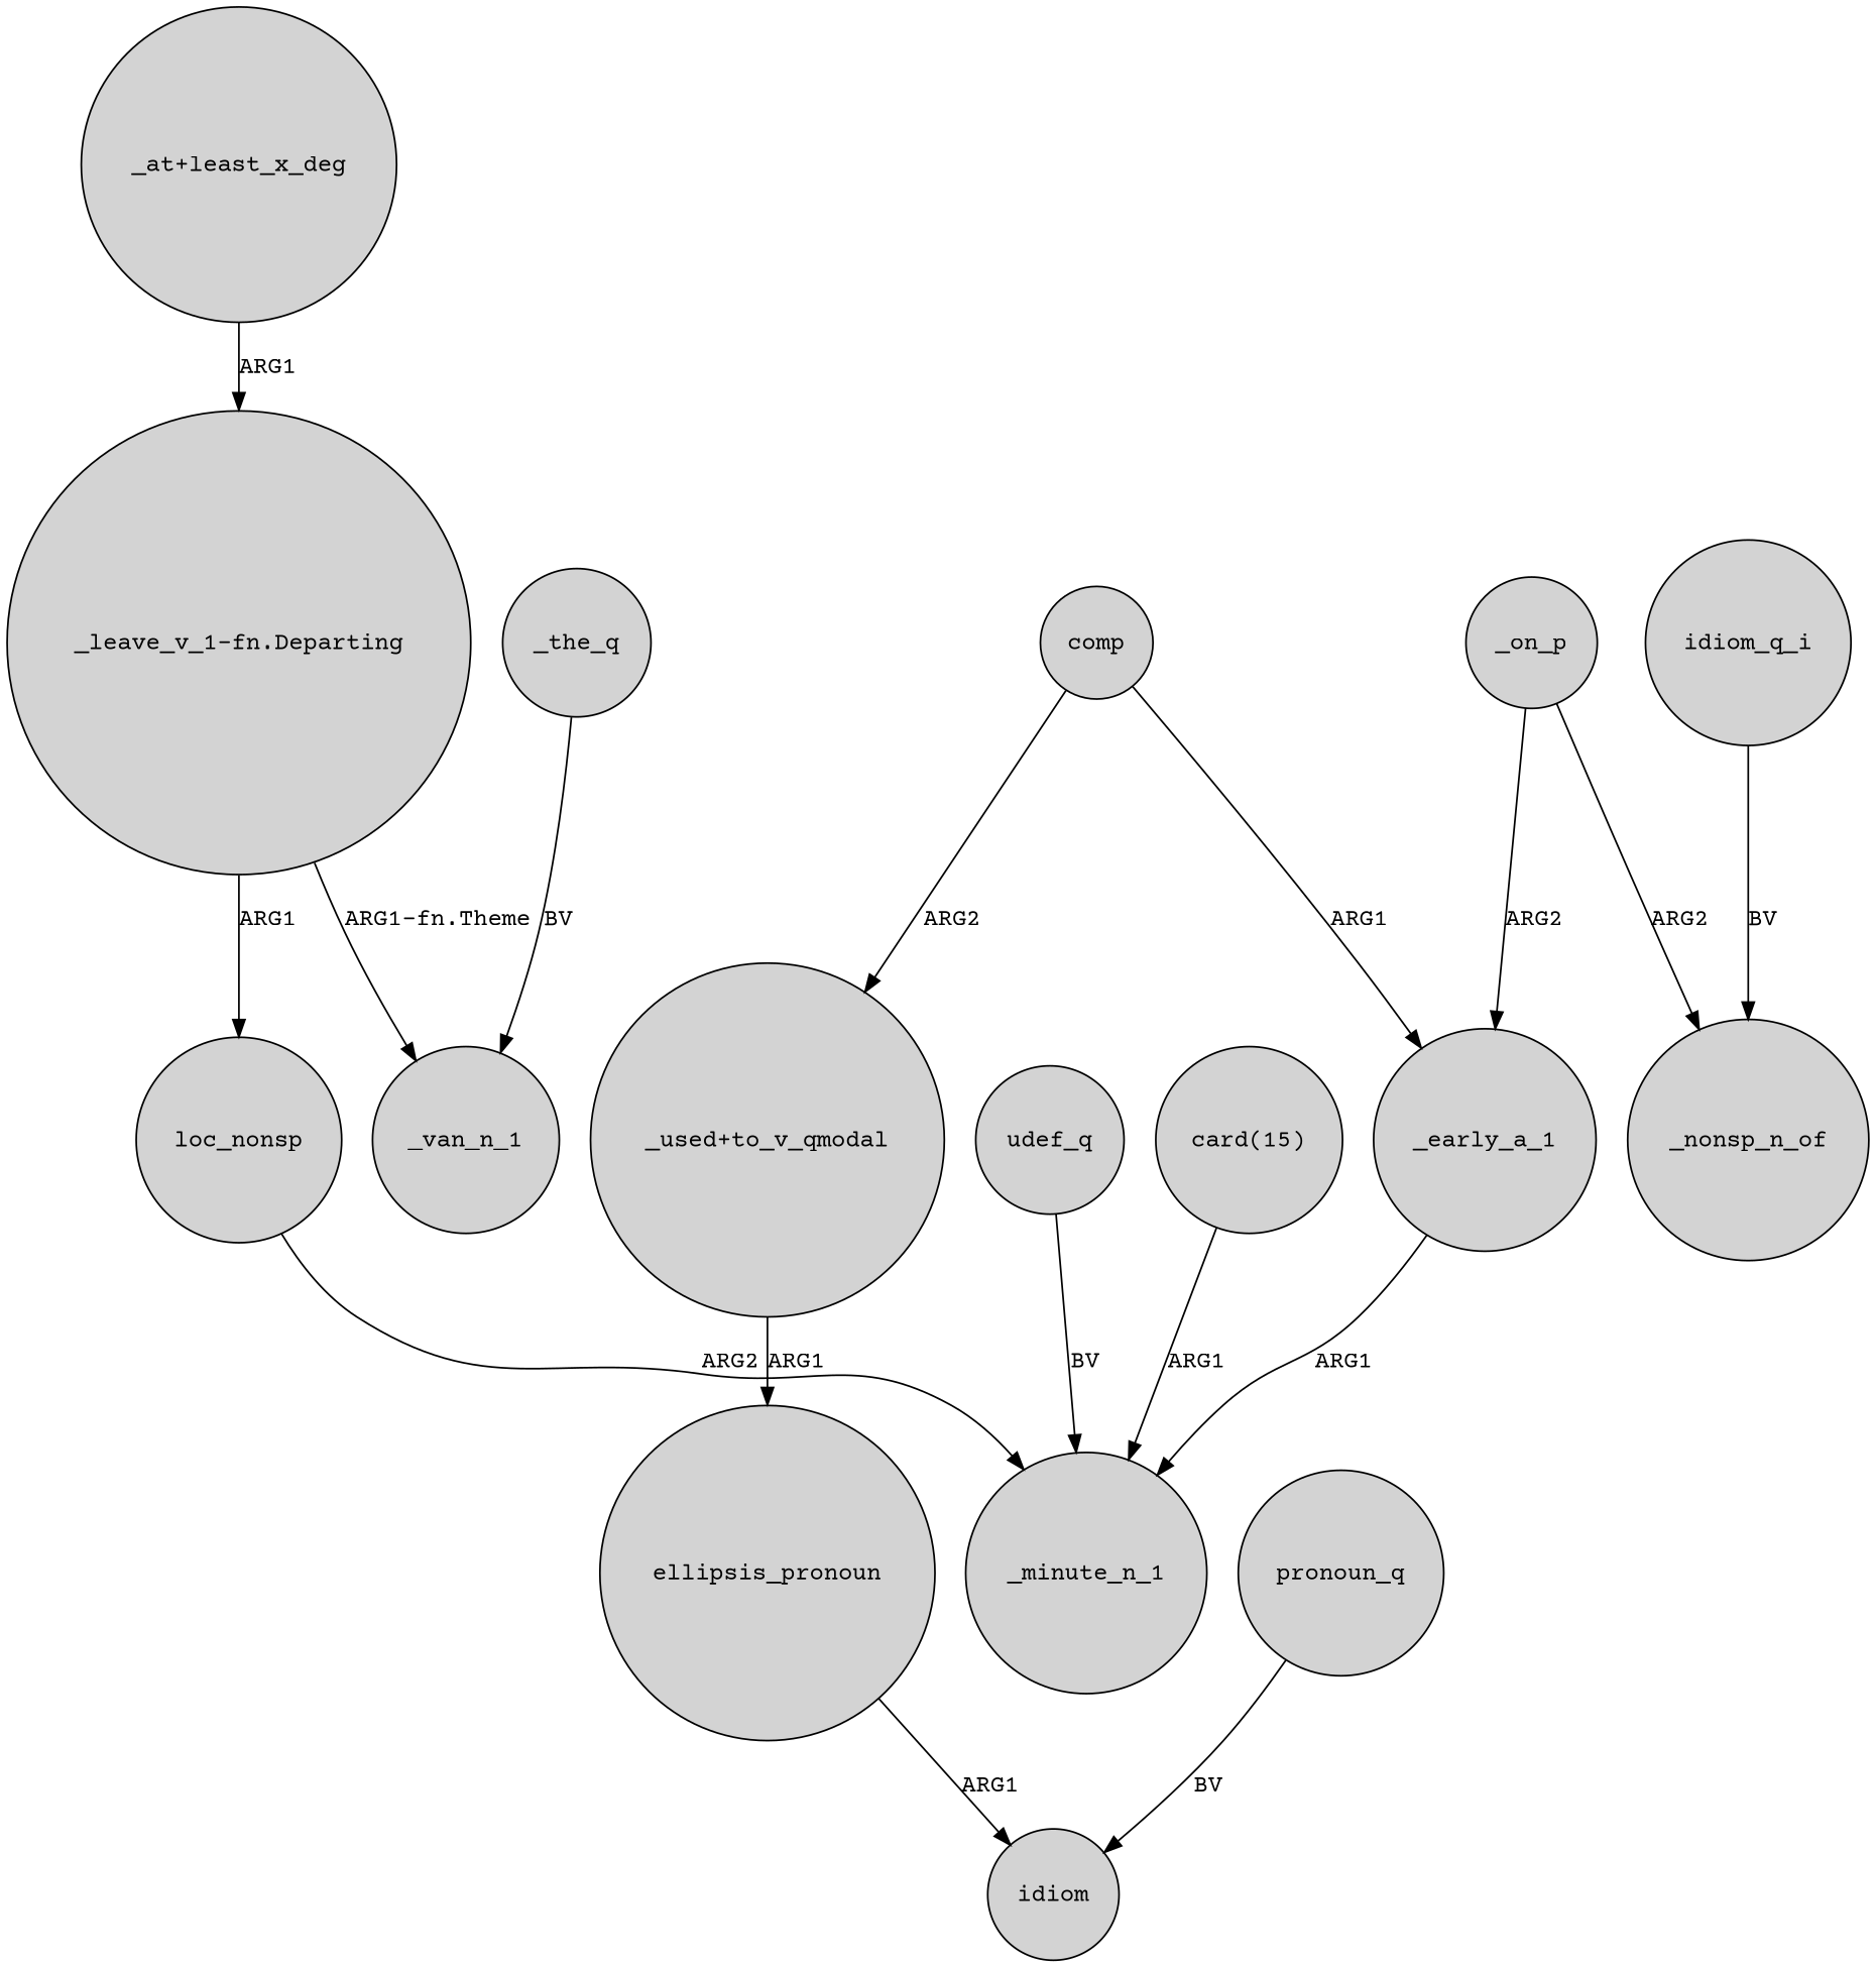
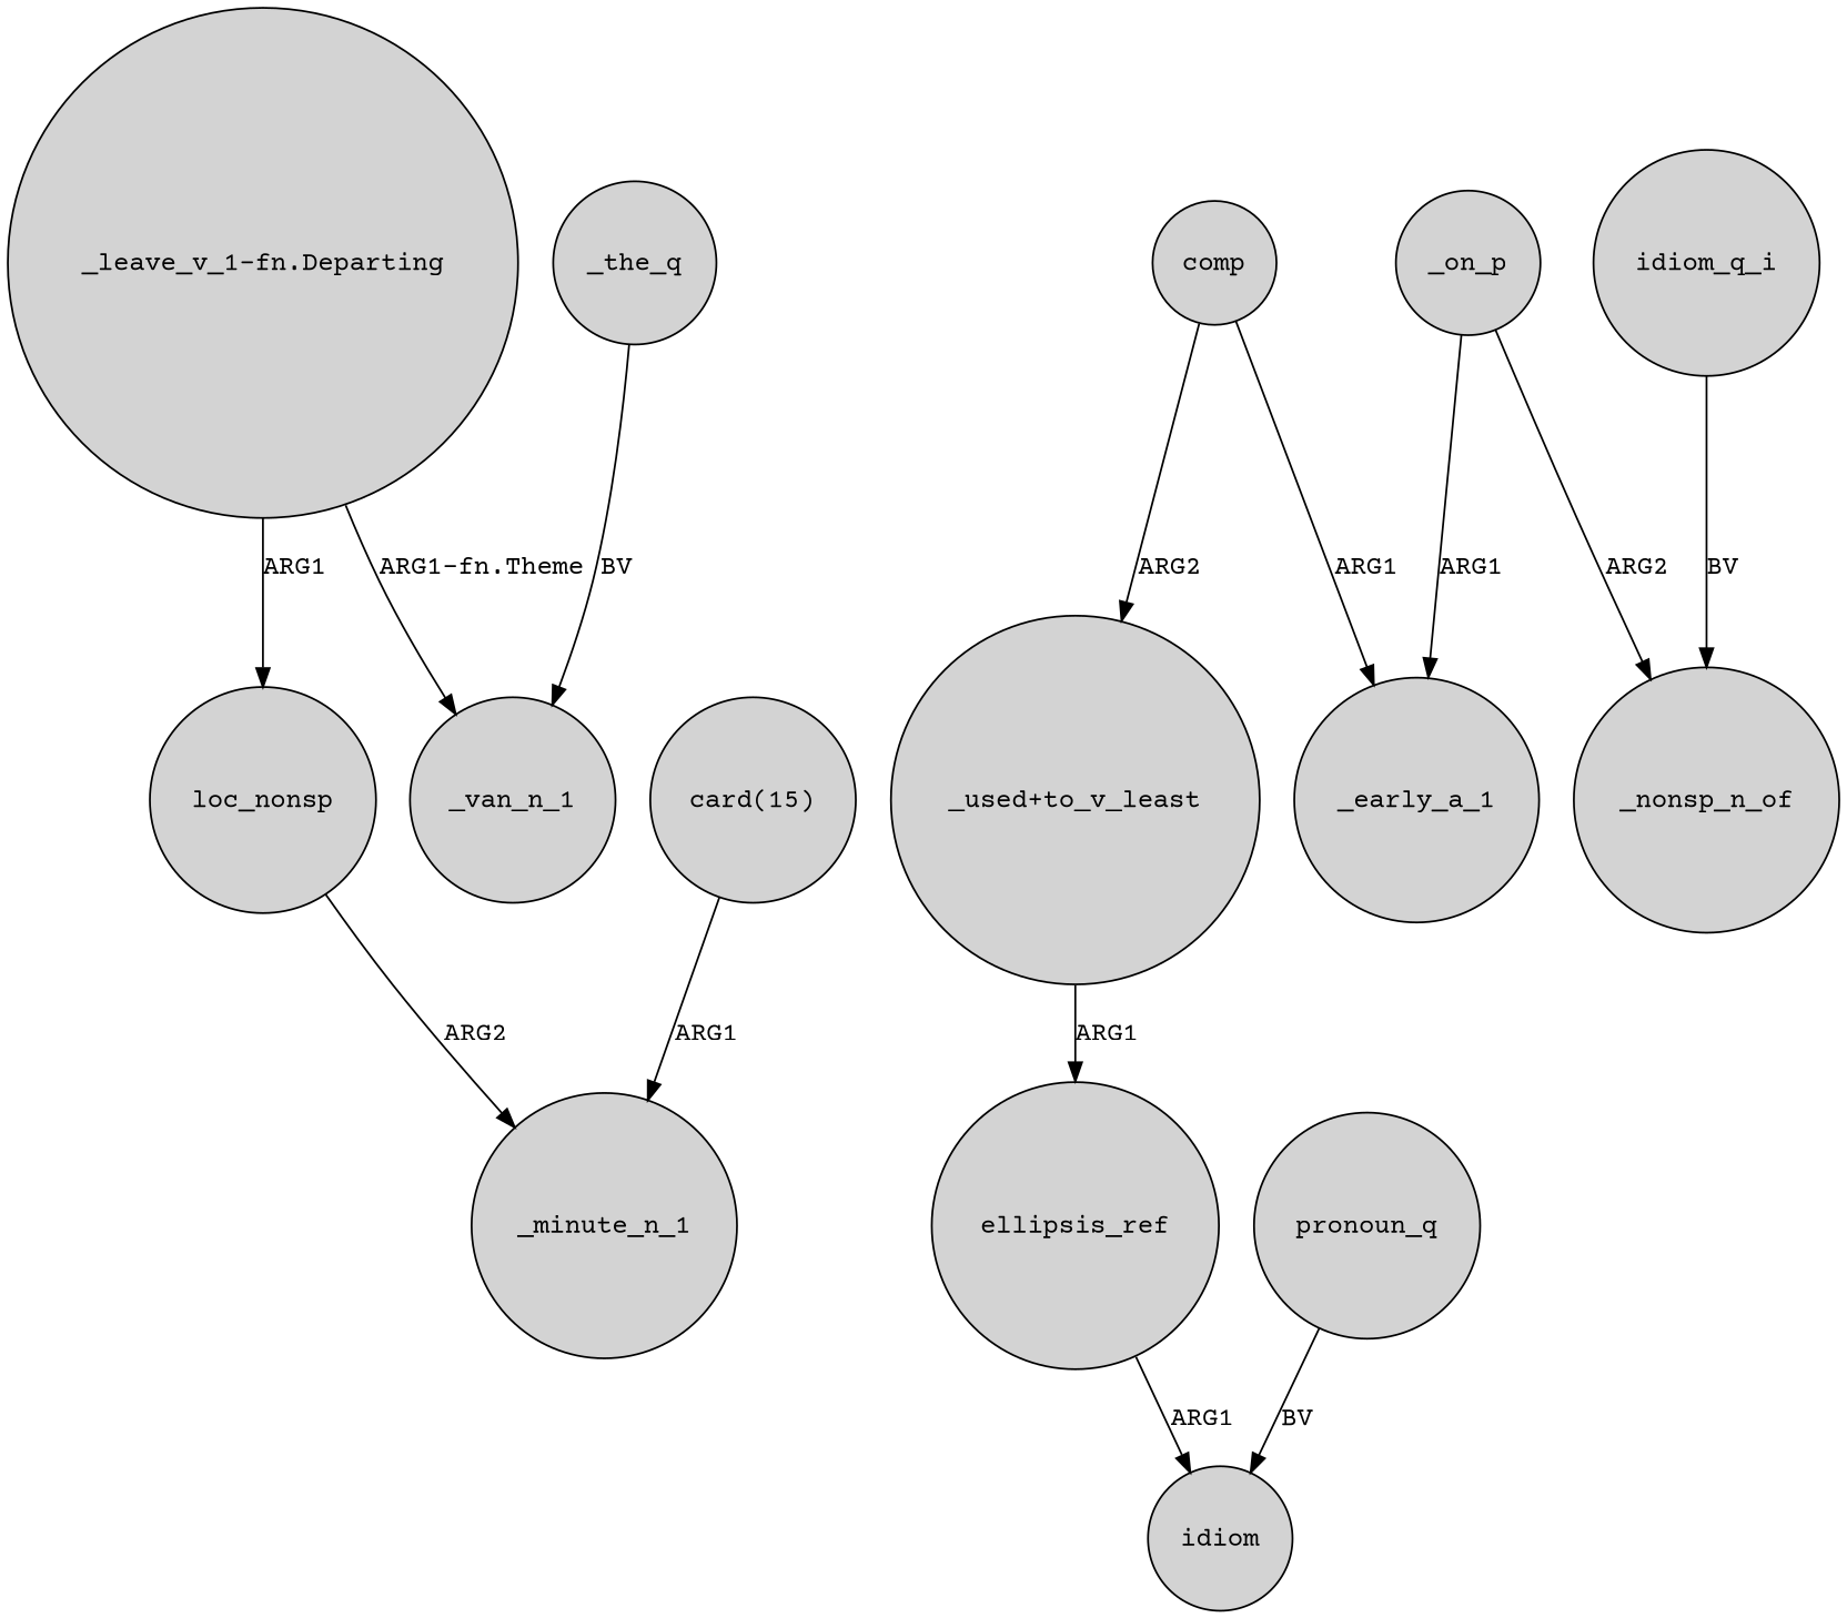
  digraph {
    fontname="Courier Prime"
    node [fontname="Courier Prime" shape=circle style=filled]
    edge [fontname="Courier Prime"]
-   "_at+least_x_deg"
    "_leave_v_1-fn.Departing"
    _van_n_1
    loc_nonsp
    comp
-   "_used+to_v_qmodal"
+   "_used+to_v_qmodal" [label="_used+to_v_least"]
    _early_a_1
-   ellipsis_ref [label=ellipsis_pronoun]
+   ellipsis_ref
    _minute_n_1
    n10 [label=idiom]
-   udef_q
    _the_q
    pronoun_q
    n14 [label=_nonsp_n_of]
    idiom_q_i
    _on_p
    "card(15)"
-   "_at+least_x_deg" -> "_leave_v_1-fn.Departing" [label=ARG1]
    "_leave_v_1-fn.Departing" -> _van_n_1 [label="ARG1-fn.Theme"]
    "_leave_v_1-fn.Departing" -> loc_nonsp [label=ARG1]
    loc_nonsp -> _minute_n_1 [label=ARG2]
    comp -> "_used+to_v_qmodal" [label=ARG2]
    comp -> _early_a_1 [label=ARG1]
    "_used+to_v_qmodal" -> ellipsis_ref [label=ARG1]
-   _early_a_1 -> _minute_n_1 [label=ARG1]
    ellipsis_ref -> n10 [label=ARG1]
-   udef_q -> _minute_n_1 [label=BV]
    _the_q -> _van_n_1 [label=BV]
    pronoun_q -> n10 [label=BV]
    idiom_q_i -> n14 [label=BV]
-   _on_p -> _early_a_1 [label=ARG2]
+   _on_p -> _early_a_1 [label=ARG1]
    _on_p -> n14 [label=ARG2]
    "card(15)" -> _minute_n_1 [label=ARG1]
  }
